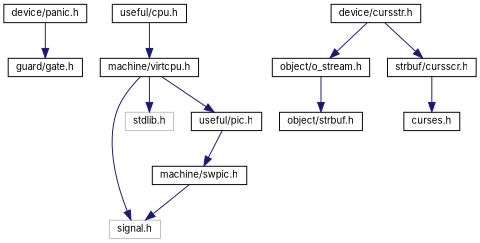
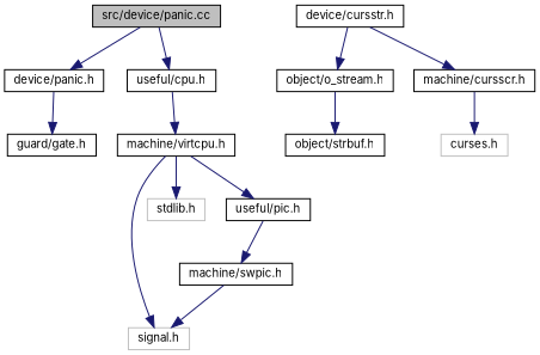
  digraph {
    fontname=Inter
    node [color=black fontname=Inter fontsize=10 shape=record]
    edge [color=midnightblue fontname=Inter fontsize=10 labelfontname=Helvetica labelfontsize=10 style=solid]
+   n1 [fillcolor=grey75 fontcolor=black height=0.2 label="src/device/panic.cc" style=filled width=0.4]
    n2 [height=0.2 label="device/panic.h" width=0.4]
    n3 [height=0.2 label="useful/cpu.h" width=0.4]
    n4 [height=0.2 label="guard/gate.h" width=0.4]
    n5 [height=0.2 label="machine/virtcpu.h" width=0.4]
    n6 [height=0.2 label="device/cursstr.h" width=0.4]
    n7 [height=0.2 label="object/o_stream.h" width=0.4]
-   n8 [height=0.2 label="strbuf/cursscr.h" width=0.4]
+   n8 [height=0.2 label="machine/cursscr.h" width=0.4]
    n9 [height=0.2 label="object/strbuf.h" width=0.4]
-   n10 [height=0.2 label="curses.h" width=0.4]
+   n10 [color=grey75 height=0.2 label="curses.h" width=0.4]
    n11 [color=grey75 height=0.2 label="signal.h" width=0.4]
    n12 [color=grey75 height=0.2 label="stdlib.h" width=0.4]
    n13 [height=0.2 label="useful/pic.h" width=0.4]
    n14 [height=0.2 label="machine/swpic.h" width=0.4]
+   n1 -> n2
+   n1 -> n3
    n2 -> n4
    n3 -> n5
    n5 -> n11
    n5 -> n12
    n5 -> n13
    n6 -> n7
    n6 -> n8
    n7 -> n9
    n8 -> n10
    n13 -> n14
    n14 -> n11
  }
